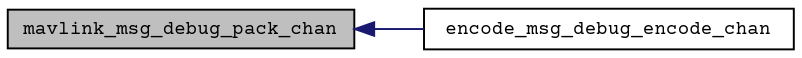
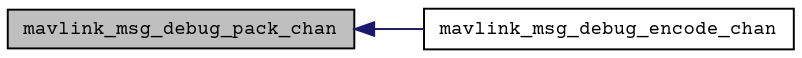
  digraph {
    rankdir=LR
    fontname="Courier Prime"
    node [color=black fontname="Courier Prime" fontsize=10 shape=record style=filled]
    n1 [fillcolor=grey75 fontcolor=black height=0.2 label=mavlink_msg_debug_pack_chan width=0.4]
-   n2 [fillcolor=white height=0.2 label=encode_msg_debug_encode_chan width=0.4]
+   n2 [fillcolor=white height=0.2 label=mavlink_msg_debug_encode_chan width=0.4]
    n1 -> n2 [color=midnightblue dir=back fontname="Courier Prime" fontsize=10 labelfontname=Helvetica labelfontsize=10 style=solid]
  }
